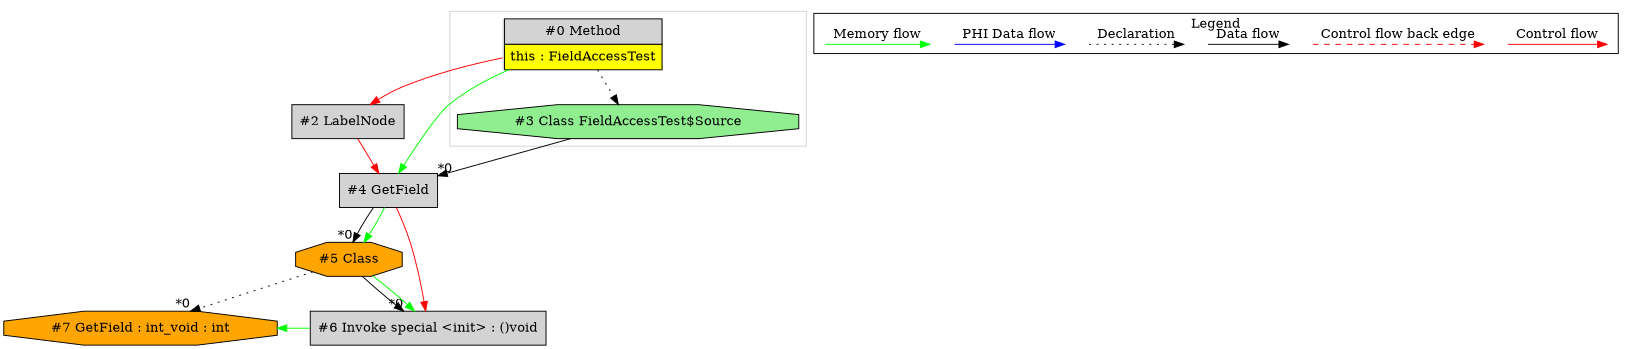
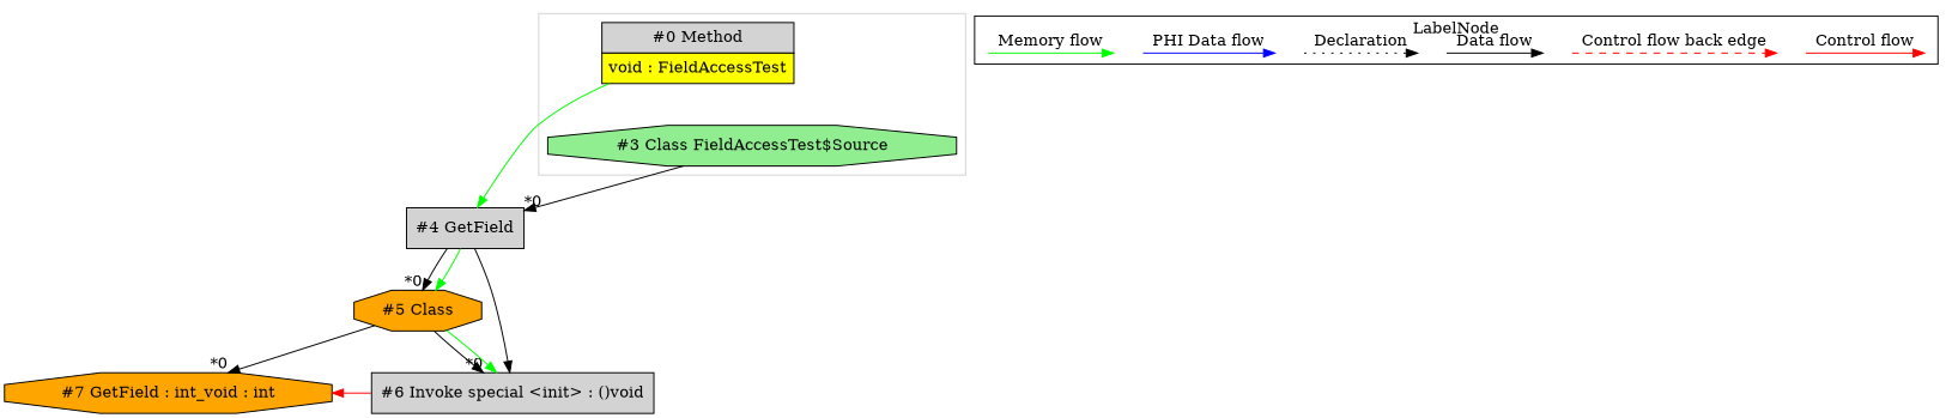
  digraph {
    fontname="DejaVu Serif"
    ordering=in
    node [fontname="DejaVu Serif" shape=point style=invis]
    edge [fontname="DejaVu Serif" labeldistance=2]
-   n1 [fillcolor=lightgrey label=<<table border="0" cellborder="1" cellspacing="0" cellpadding="5"><tr><td colspan="1">#0 Method</td></tr><tr><td port="prj1" bgcolor="yellow">this : FieldAccessTest</td></tr></table>> margin=0 shape=none style=filled]
+   n1 [fillcolor=lightgrey label=<<table border="0" cellborder="1" cellspacing="0" cellpadding="5"><tr><td colspan="1">#0 Method</td></tr><tr><td port="prj1" bgcolor="yellow">void : FieldAccessTest</td></tr></table>> margin=0 shape=none style=filled]
    n2 [fillcolor=lightgreen label="#3 Class FieldAccessTest$Source" shape=octagon style=filled]
    c0
    c1
    c2
    c3
    d0
    d1
    d2
    d3
    d4
    d5
    d6
    d7
    n15 [fillcolor=lightgrey label="#4 GetField" shape=box style=filled]
-   n16 [fillcolor=lightgrey label="#2 LabelNode" shape=box style=filled]
    n17 [fillcolor=orange label="#5 Class" shape=octagon style=filled]
    n18 [fillcolor=lightgrey label="#6 Invoke special <init> : ()void" shape=box style=filled]
    n19 [fillcolor=orange label="#7 GetField : int_void : int" shape=octagon style=filled]
    subgraph cluster_1 {
      color=lightgray
      n1
      n2
    }
    subgraph cluster_2 {
-     label=Legend
+     label=LabelNode
      subgraph sub_3 {
        label=Legend
        rank=same
        c0
        c1
        c2
        c3
        d0
        d1
        d2
        d3
        d4
        d5
        d6
        d7
      }
    }
-   n1 -> n2 [style=dotted labeldistance=""]
    n1 -> n15 [color=green constraint=false]
-   n1 -> n16 [color=red fontcolor=red]
    n2 -> n15 [headlabel="*0"]
    c0 -> c1 [color=red label="Control flow" style=solid labeldistance=""]
    c2 -> c3 [color=red label="Control flow back edge" style=dashed labeldistance=""]
    d0 -> d1 [label="Data flow" labeldistance=""]
    d2 -> d3 [label=Declaration style=dotted labeldistance=""]
    d4 -> d5 [color=blue label="PHI Data flow" labeldistance=""]
    d6 -> d7 [color=green label="Memory flow" labeldistance=""]
    n15 -> n17 [headlabel="*0"]
    n15 -> n17 [color=green constraint=false]
-   n15 -> n18 [color=red fontcolor=red]
-   n16 -> n15 [color=red fontcolor=red]
+   n15 -> n18 [color=black fontcolor=red]
    n17 -> n18 [headlabel="*0"]
    n17 -> n18 [color=green constraint=false]
-   n17 -> n19 [headlabel="*0" style=dotted]
-   n18 -> n19 [color=green constraint=false]
+   n17 -> n19 [headlabel="*0"]
+   n18 -> n19 [color=red constraint=false]
  }
